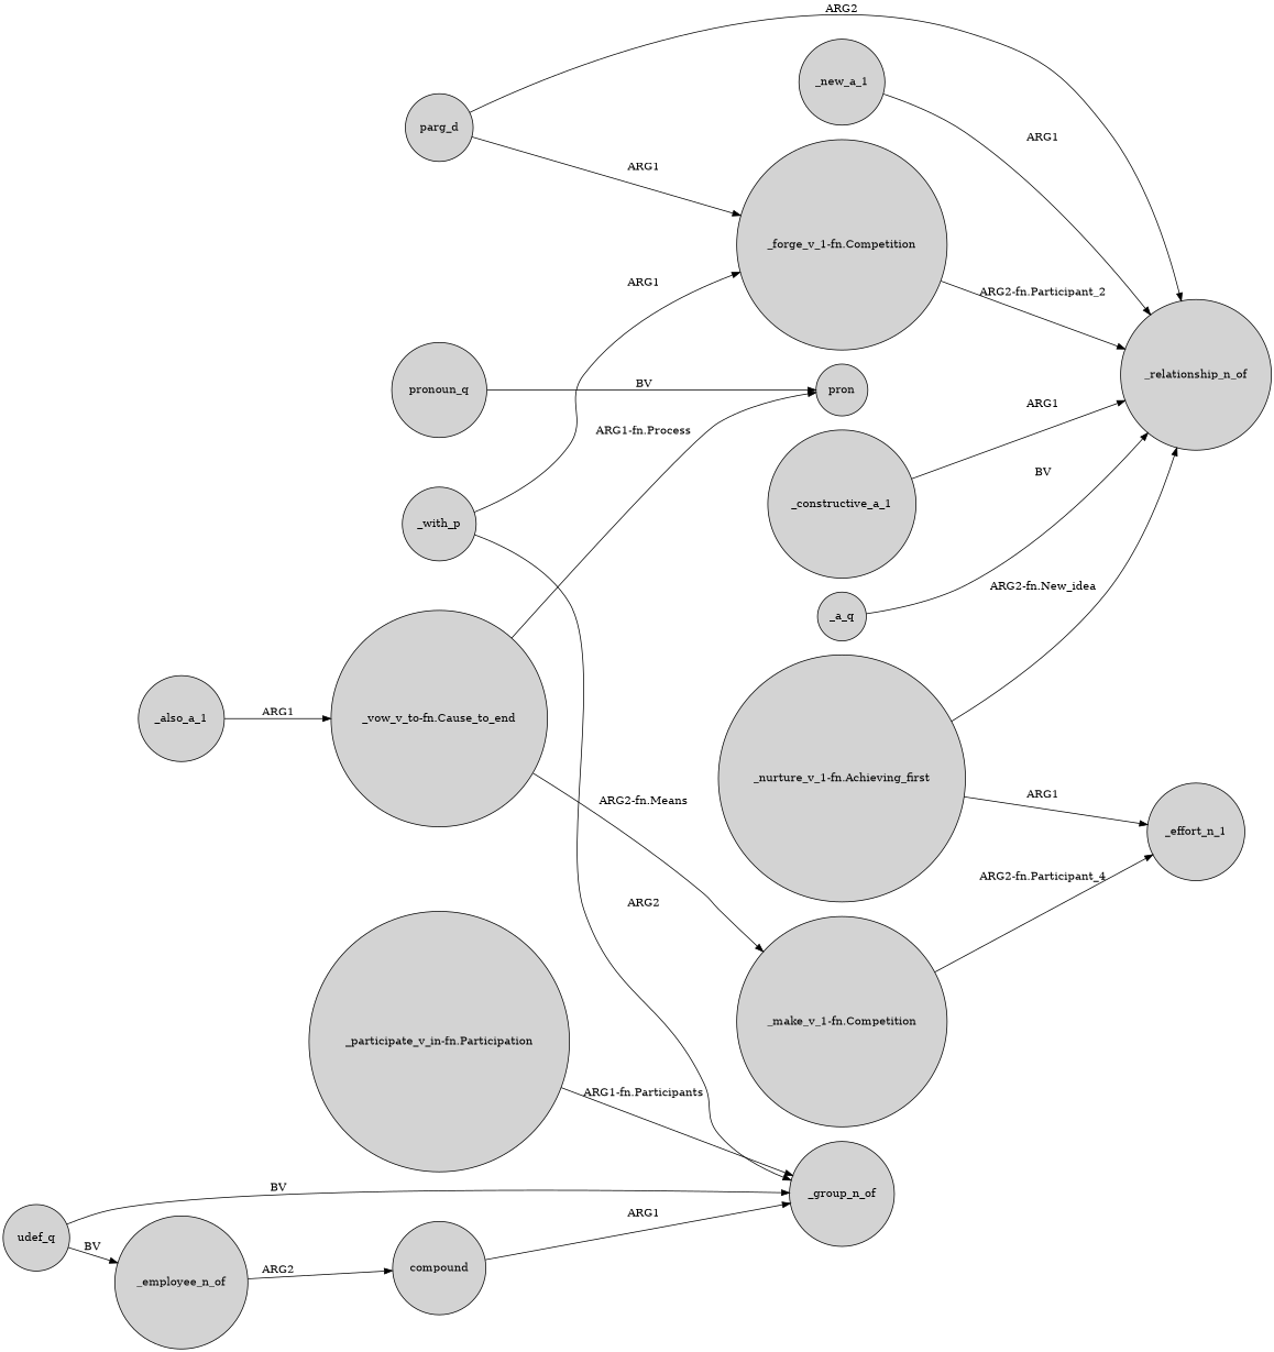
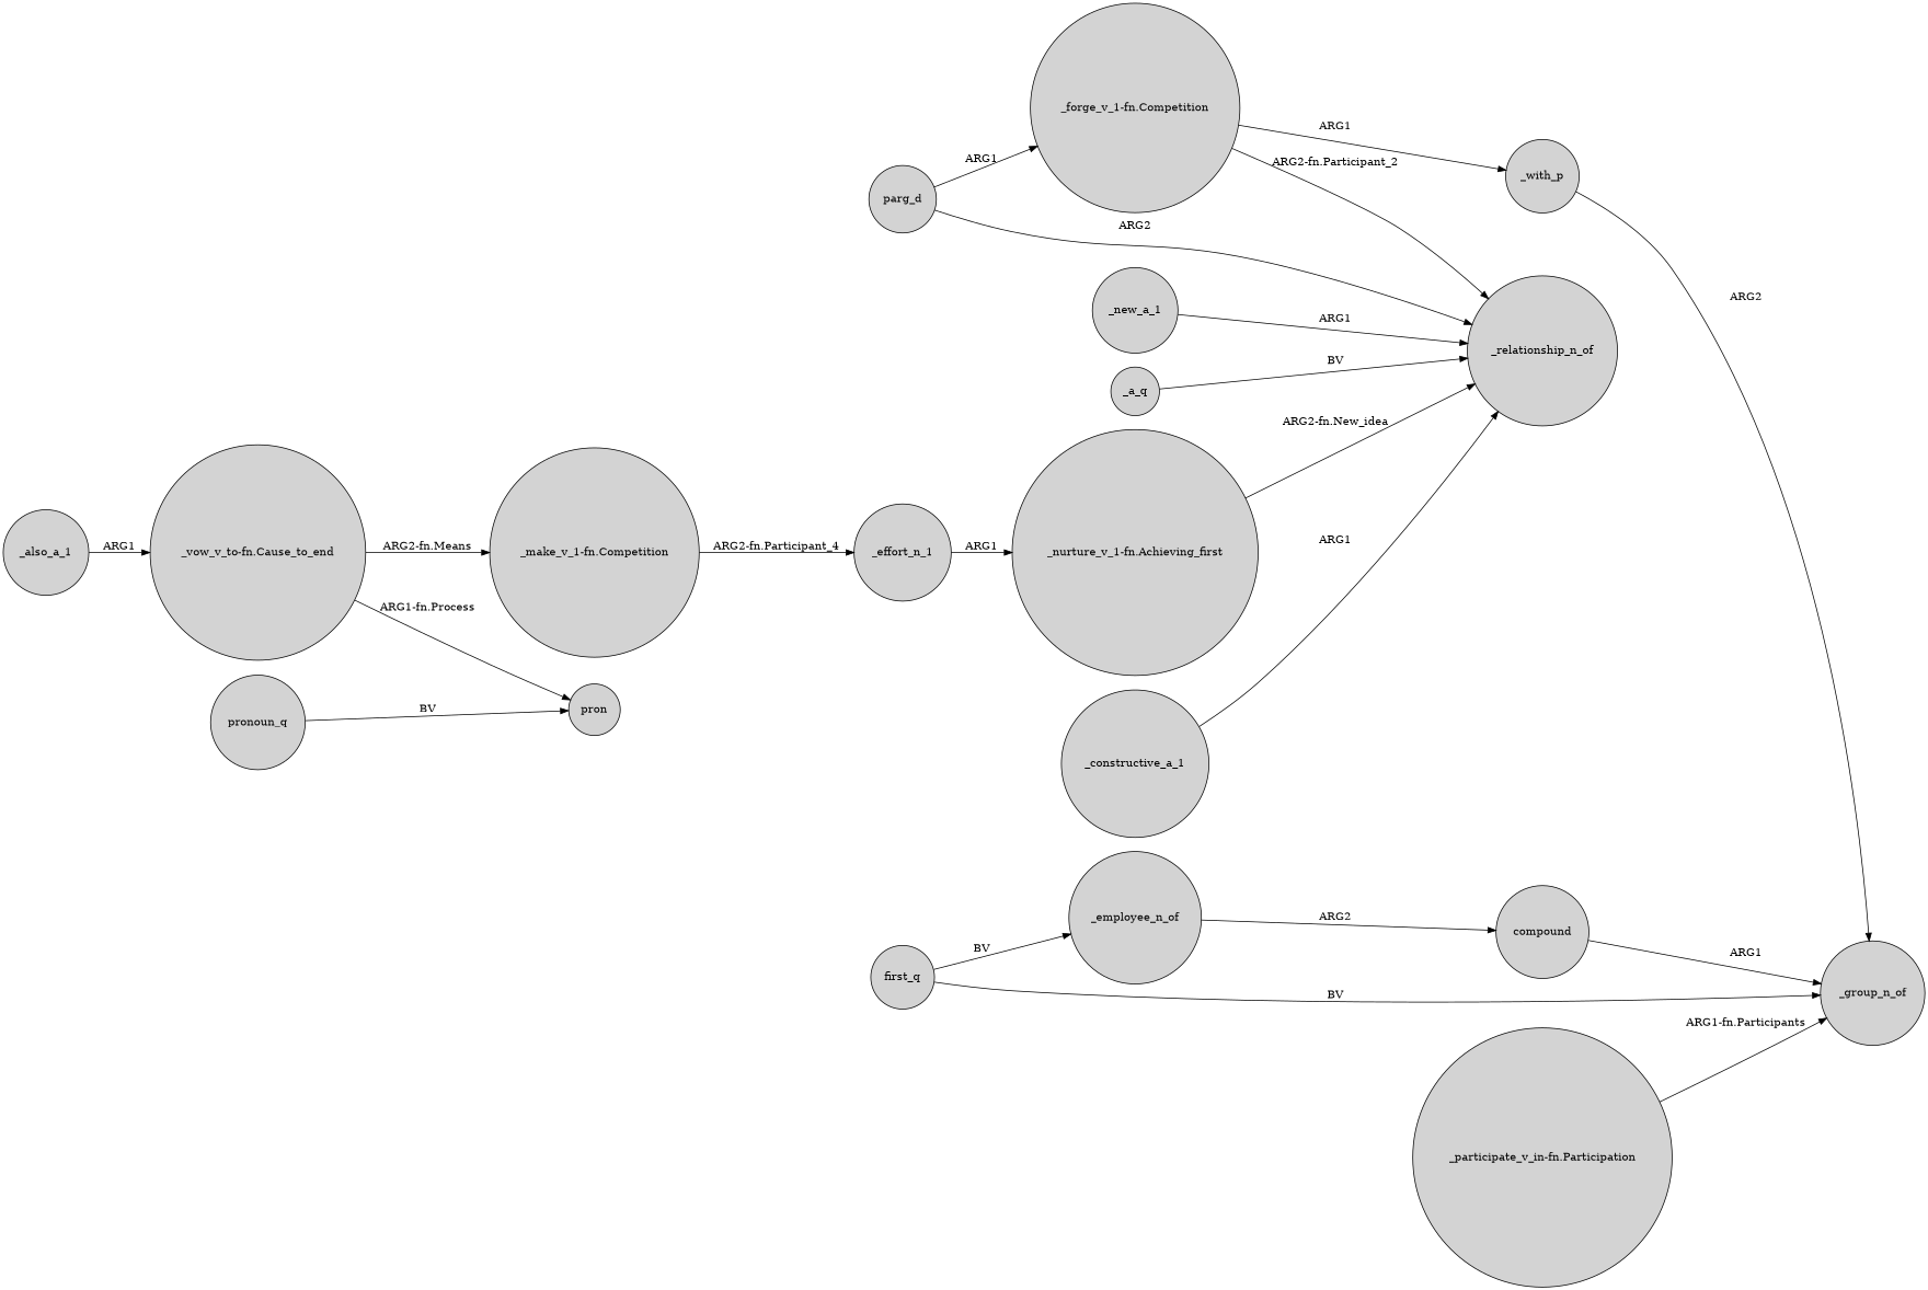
  digraph {
    rankdir=LR
    node [shape=circle style=filled]
    "_forge_v_1-fn.Competition"
    _relationship_n_of
-   udef_q
+   udef_q [label=first_q]
    _group_n_of
    _employee_n_of
    compound
    _new_a_1
    parg_d
    "_vow_v_to-fn.Cause_to_end"
    "_make_v_1-fn.Competition"
    pron
    _effort_n_1
    "_nurture_v_1-fn.Achieving_first"
    pronoun_q
    _with_p
    _also_a_1
    _constructive_a_1
    "_participate_v_in-fn.Participation"
    _a_q
    "_forge_v_1-fn.Competition" -> _relationship_n_of [label="ARG2-fn.Participant_2"]
    udef_q -> _group_n_of [label=BV]
    udef_q -> _employee_n_of [label=BV]
    _employee_n_of -> compound [label=ARG2]
    compound -> _group_n_of [label=ARG1]
    _new_a_1 -> _relationship_n_of [label=ARG1]
    parg_d -> "_forge_v_1-fn.Competition" [label=ARG1]
    parg_d -> _relationship_n_of [label=ARG2]
    "_vow_v_to-fn.Cause_to_end" -> "_make_v_1-fn.Competition" [label="ARG2-fn.Means"]
    "_vow_v_to-fn.Cause_to_end" -> pron [label="ARG1-fn.Process"]
    "_make_v_1-fn.Competition" -> _effort_n_1 [label="ARG2-fn.Participant_4"]
-   "_nurture_v_1-fn.Achieving_first" -> _effort_n_1 [label=ARG1]
+   _effort_n_1 -> "_nurture_v_1-fn.Achieving_first" [label=ARG1]
    "_nurture_v_1-fn.Achieving_first" -> _relationship_n_of [label="ARG2-fn.New_idea"]
    pronoun_q -> pron [label=BV]
-   _with_p -> "_forge_v_1-fn.Competition" [label=ARG1]
+   "_forge_v_1-fn.Competition" -> _with_p [label=ARG1]
    _with_p -> _group_n_of [label=ARG2]
    _also_a_1 -> "_vow_v_to-fn.Cause_to_end" [label=ARG1]
    _constructive_a_1 -> _relationship_n_of [label=ARG1]
    "_participate_v_in-fn.Participation" -> _group_n_of [label="ARG1-fn.Participants"]
    _a_q -> _relationship_n_of [label=BV]
  }
